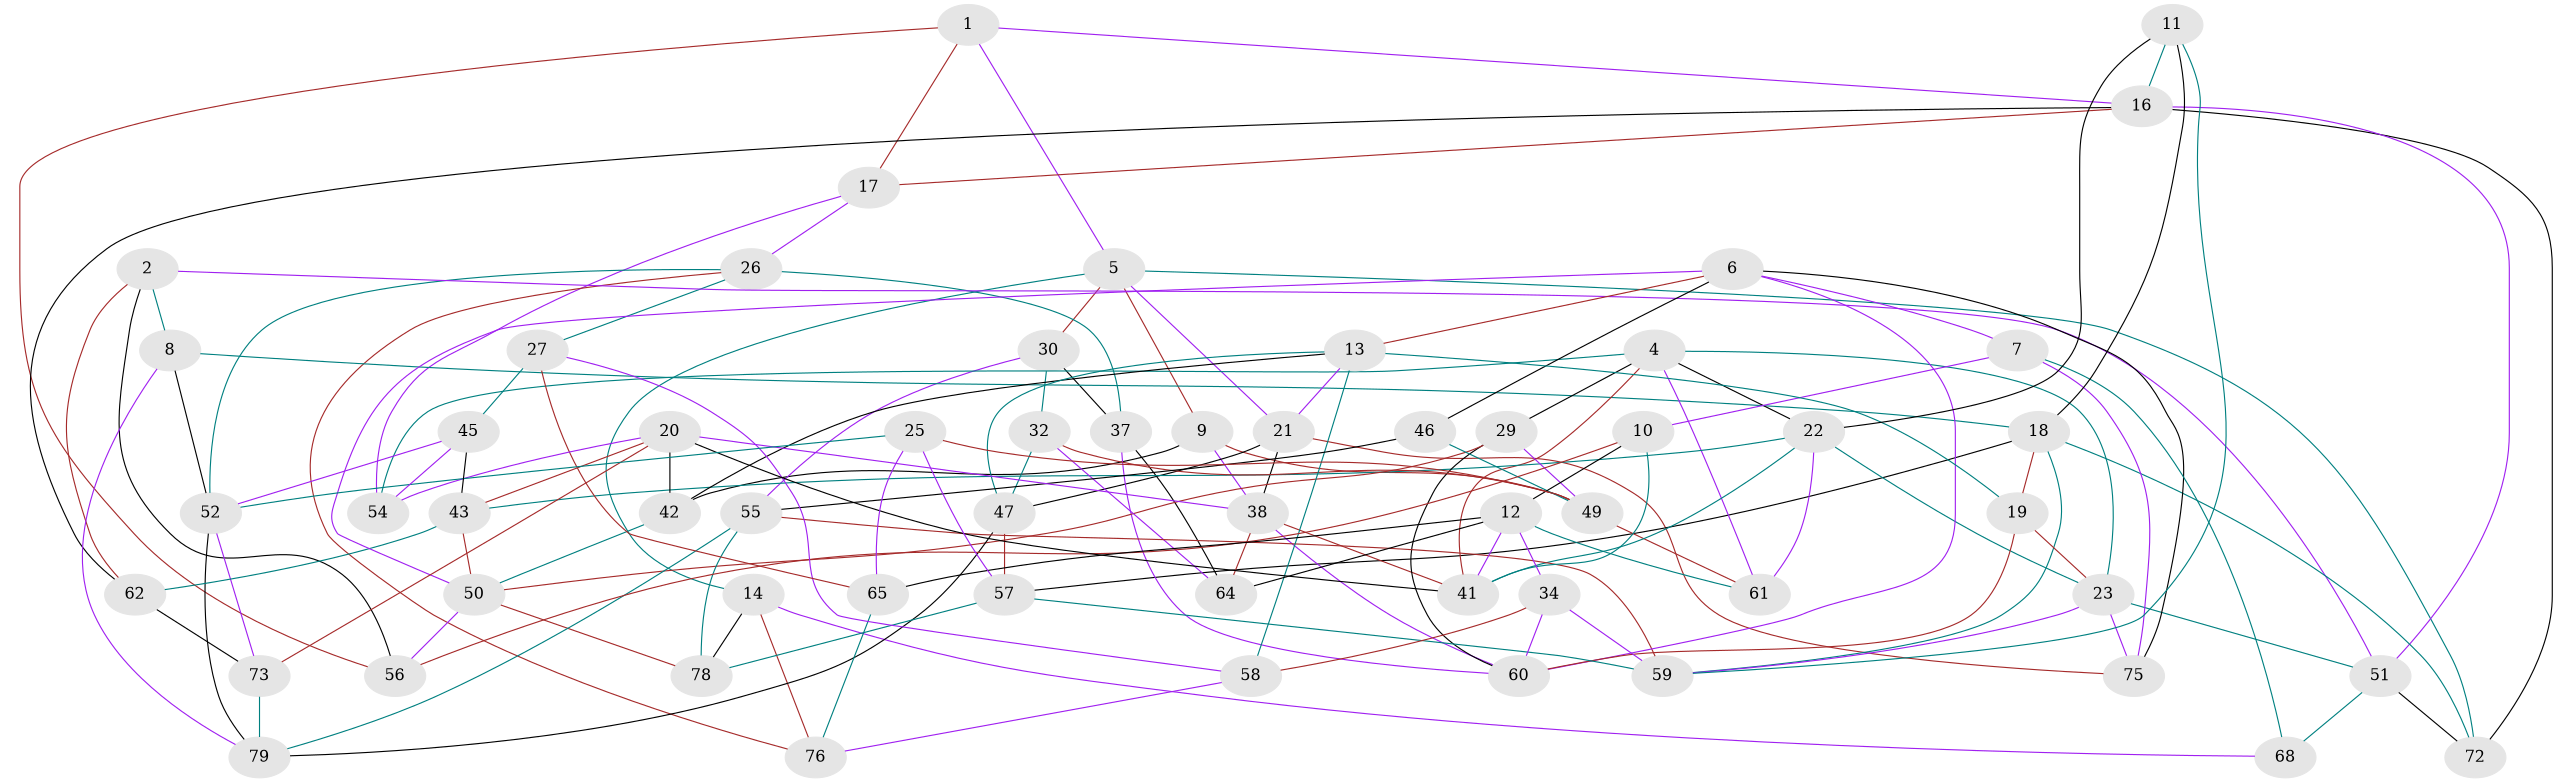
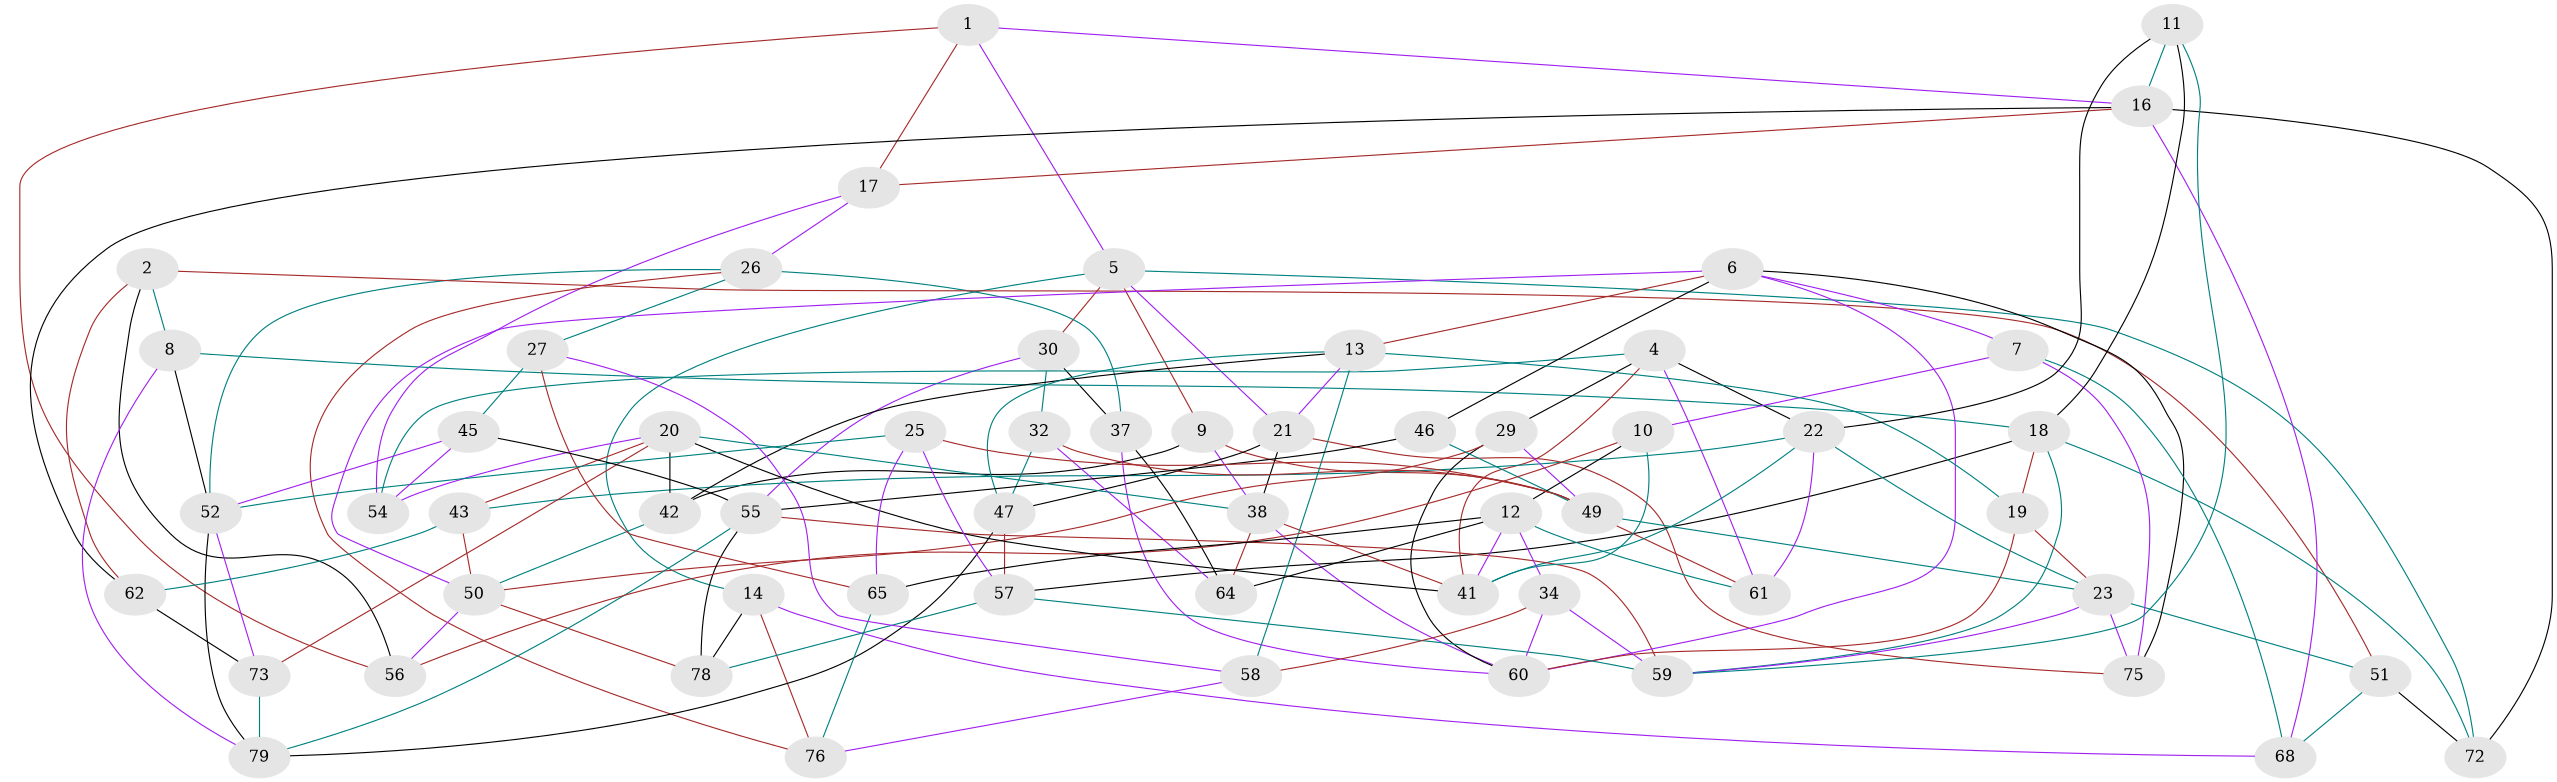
  graph {
    node [color=gray90 style=filled]
    edge [color=teal]
    5 [super="+15"]
    9 [super="+39"]
    14
    21 [super="+35"]
    30
    72
    1
    16 [super="+69"]
    17
    56
    62
    68
    54
    26 [super="+31"]
    2
    8
    51
    79 [super="+83"]
    18 [super="+33"]
    52 [super="+80"]
    73
    38 [super="+86"]
    42
    49 [super="+77"]
    37 [super="+40"]
    60 [super="+66"]
    64
    4 [super="+67"]
    22 [super="+48"]
    23 [super="+63"]
    29
    41 [super="+81"]
    61
    43
    75
    59 [super="+84"]
    50 [super="+82"]
    76
    78
    47 [super="+70"]
    32
    55 [super="+71"]
    6 [super="+36"]
    7
    13 [super="+74"]
    46
    10
    19
    58
    12 [super="+53"]
    57 [super="+85"]
    34
    65
    11
    27
    20 [super="+28"]
    25 [super="+44"]
    45
    5 -- 9 [color=brown]
    5 -- 14
    5 -- 21 [color=purple]
    5 -- 30 [color=brown]
    5 -- 72
    9 -- 38 [color=purple]
    9 -- 42 [color=black]
    9 -- 49 [color=brown]
    14 -- 68 [color=purple]
    14 -- 76 [color=brown]
    14 -- 78 [color=black]
    21 -- 38 [color=black]
    21 -- 75 [color=brown]
    21 -- 47 [color=black weight=2]
    30 -- 37 [color=black]
    30 -- 32
    30 -- 55 [color=purple]
    1 -- 5 [color=purple]
    1 -- 16 [color=purple]
    1 -- 17 [color=brown]
    1 -- 56 [color=brown]
    16 -- 72 [color=black]
    16 -- 17 [color=brown]
    16 -- 62 [color=black]
-   16 -- 51 [color=purple]
+   16 -- 68 [color=purple]
    17 -- 54 [color=purple]
    17 -- 26 [color=purple]
    62 -- 73 [color=black]
    26 -- 52
    26 -- 37 [weight=2]
    26 -- 76 [color=brown]
    26 -- 27
    2 -- 56 [color=black]
    2 -- 62 [color=brown]
    2 -- 8
-   2 -- 51 [color=purple]
+   2 -- 51 [color=brown]
    8 -- 79 [color=purple]
    8 -- 18
    8 -- 52 [color=black]
    51 -- 72 [color=black]
    51 -- 68
    18 -- 72
    18 -- 59
    18 -- 19 [color=brown]
    18 -- 57 [color=black]
    52 -- 79 [color=black]
    52 -- 73 [color=purple]
    73 -- 79
    38 -- 60 [color=purple]
    38 -- 64 [color=brown]
    38 -- 41 [color=brown]
    42 -- 50
    49 -- 61 [color=brown]
    37 -- 60 [color=purple]
    37 -- 64 [color=black]
    4 -- 54
    4 -- 22 [color=black]
-   4 -- 23
+   49 -- 23
    4 -- 29 [color=black]
    4 -- 41 [color=brown]
    4 -- 61 [color=purple]
    22 -- 23
    22 -- 41
    22 -- 61 [color=purple]
    22 -- 43
    23 -- 51
    23 -- 75 [color=purple]
    23 -- 59 [color=purple]
    29 -- 49 [color=purple]
    29 -- 60 [color=black]
    29 -- 50 [color=brown]
    43 -- 62
    43 -- 50 [color=brown]
    50 -- 56 [color=purple]
    50 -- 78 [color=brown]
    47 -- 79 [color=black]
    47 -- 57 [color=brown]
    32 -- 49 [color=brown]
    32 -- 64 [color=purple]
    32 -- 47
    55 -- 79
    55 -- 59 [color=brown]
-   55 -- 78
+   55 -- 78 [color=black]
    6 -- 60 [color=purple]
    6 -- 75 [color=black]
    6 -- 50 [color=purple]
    6 -- 7 [color=purple]
    6 -- 13 [color=brown]
    6 -- 46 [color=black]
    7 -- 68
    7 -- 75 [color=purple]
    7 -- 10 [color=purple]
    13 -- 21 [color=purple]
    13 -- 42 [color=black]
    13 -- 47
    13 -- 19
    13 -- 58
    46 -- 49
    46 -- 55 [color=black]
    10 -- 56 [color=brown]
    10 -- 41
    10 -- 12 [color=black]
    19 -- 60 [color=brown]
    19 -- 23 [color=brown]
    58 -- 76 [color=purple]
    12 -- 64 [color=black]
    12 -- 41 [color=purple]
    12 -- 61
    12 -- 34 [color=purple]
    12 -- 65 [color=black]
    57 -- 59
    57 -- 78
    34 -- 60 [color=purple]
    34 -- 59 [color=purple]
    34 -- 58 [color=brown]
    65 -- 76
    11 -- 16
    11 -- 18 [color=black]
    11 -- 22 [color=black]
    11 -- 59
    27 -- 58 [color=purple]
    27 -- 65 [color=brown]
    27 -- 45
    20 -- 54 [color=purple]
    20 -- 73 [color=brown]
-   20 -- 38 [color=purple]
+   20 -- 38
    20 -- 42 [color=black]
    20 -- 41 [color=black]
    20 -- 43 [color=brown]
    25 -- 52
    25 -- 49 [color=brown]
    25 -- 57 [color=purple]
    25 -- 65 [color=purple]
    45 -- 54 [color=purple]
    45 -- 52 [color=purple]
-   45 -- 43 [color=black]
+   45 -- 55 [color=black]
  }
